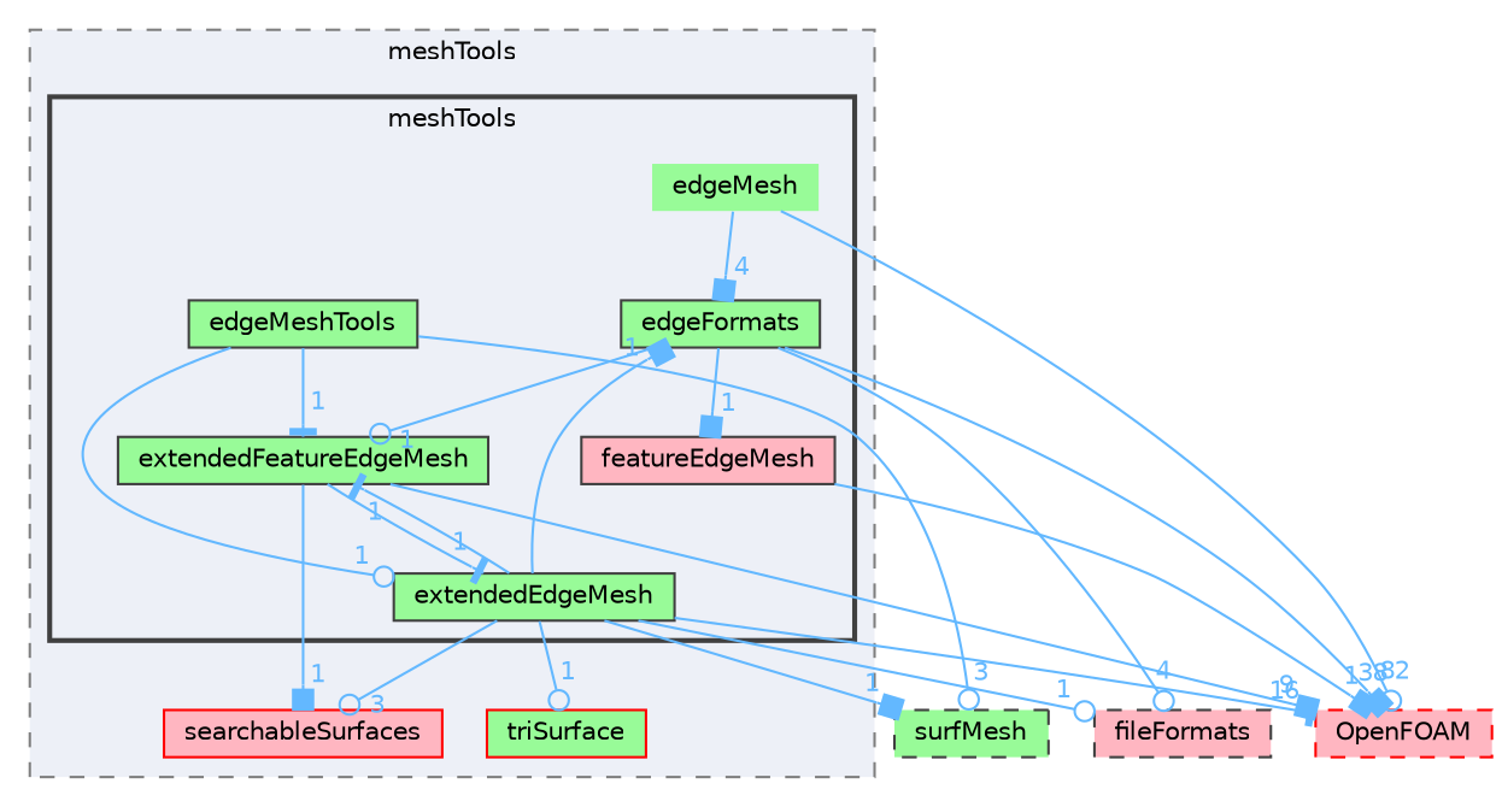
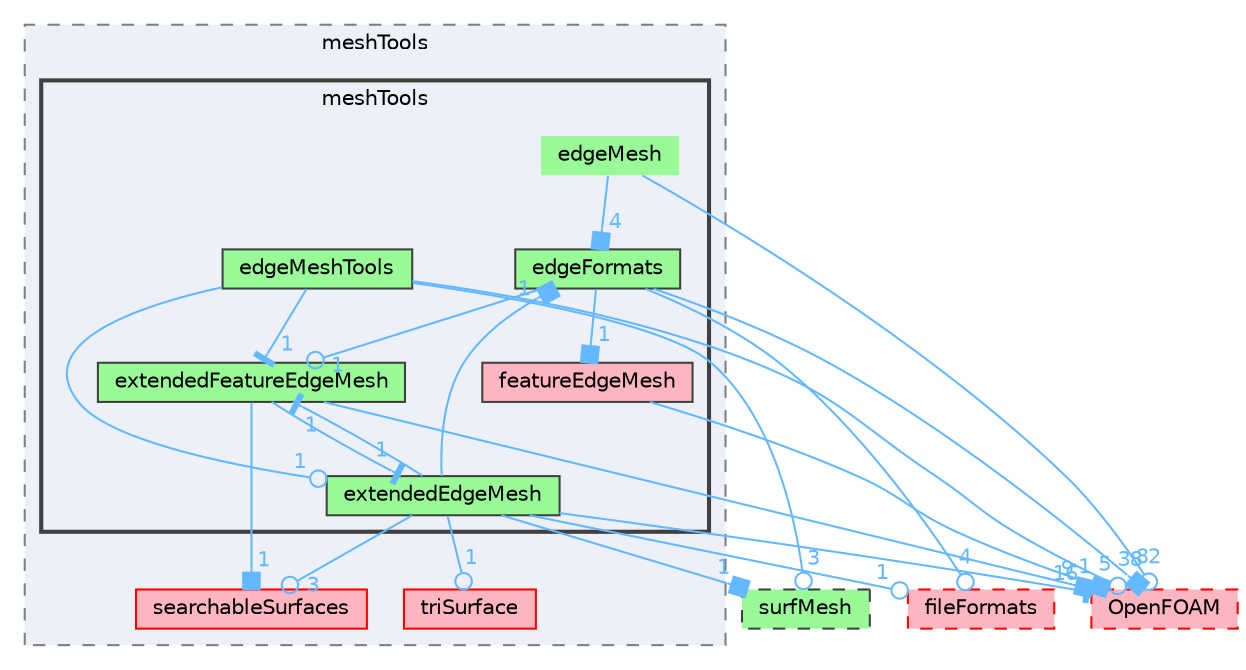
  digraph {
    compound=true
    node [fillcolor=palegreen fontname=Helvetica fontsize=10 shape=box style=filled color=grey25]
    edge [arrowhead=odot color=steelblue1 fontcolor=steelblue1 fontname=Helvetica fontsize=10 headlabel=1 labeldistance=1.5 labelfontname=Helvetica labelfontsize=10]
    n1 [height=0.2 label=edgeMesh shape=plaintext width=0.4 color=""]
    n2 [height=0.2 label=edgeFormats width=0.4]
    n3 [height=0.2 label=edgeMeshTools width=0.4]
    n4 [height=0.2 label=extendedEdgeMesh width=0.4]
    n5 [height=0.2 label=extendedFeatureEdgeMesh width=0.4]
    n6 [fillcolor=lightpink height=0.2 label=featureEdgeMesh width=0.4]
-   n7 [color=red height=0.2 label=triSurface width=0.4]
+   n7 [color=red fillcolor=lightpink height=0.2 label=triSurface width=0.4]
    n8 [color=red fillcolor=lightpink height=0.2 label=searchableSurfaces width=0.4]
    n9 [color=red fillcolor=lightpink height=0.2 label=OpenFOAM style="filled,dashed" width=0.4]
-   n10 [fillcolor=lightpink height=0.2 label=fileFormats style="filled,dashed" width=0.4]
+   n10 [color=red fillcolor=lightpink height=0.2 label=fileFormats style="filled,dashed" width=0.4]
    n11 [height=0.2 label=surfMesh style="filled,dashed" width=0.4]
    subgraph cluster_1 {
      bgcolor="#edf0f7"
      fontname=Helvetica
      fontsize=10
      label=meshTools
      pencolor=grey50
      style="filled,dashed"
      n7
      n8
      subgraph cluster_2 {
        bgcolor="#edf0f7"
        fontname=Helvetica
        fontsize=10
        label=meshTools
        pencolor=grey25
        style="filled,bold"
        n1
        n2
        n3
        n4
        n5
        n6
      }
    }
    n1 -> n2 [arrowhead=box headlabel=4]
    n1 -> n9 [headlabel=82]
    n2 -> n5
    n2 -> n6 [arrowhead=box]
    n2 -> n9 [arrowhead=box headlabel=38]
    n2 -> n10 [headlabel=4]
    n3 -> n4
    n3 -> n5 [arrowhead=tee]
+   n3 -> n9 [headlabel=5]
    n3 -> n11 [headlabel=3]
    n4 -> n2 [arrowhead=box]
    n4 -> n5 [arrowhead=tee]
    n4 -> n7
    n4 -> n8 [headlabel=3]
    n4 -> n9 [arrowhead=tee headlabel=16]
    n4 -> n10
    n4 -> n11 [arrowhead=box]
    n5 -> n4 [arrowhead=tee]
    n5 -> n8 [arrowhead=box]
    n5 -> n9 [arrowhead=box headlabel=9]
    n6 -> n9 [arrowhead=box]
  }
